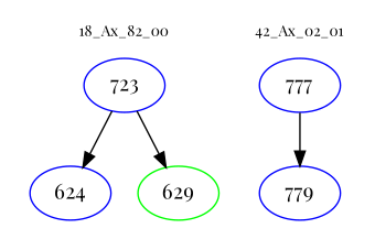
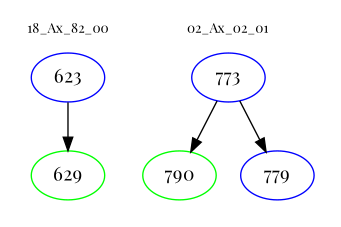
  digraph {
    fontname="Playfair Display"
    node [color=blue fontname="Playfair Display"]
    edge [color=black fontname="Playfair Display"]
-   n1 [label=723]
-   n2 [label=624]
+   n1 [label=623]
    n3 [color=green label=629]
-   n4 [label=777]
+   n4 [label=773]
+   n5 [color=green label=790]
    n6 [label=779]
    subgraph cluster_1 {
      color=white
      fontsize=10
      label="18_Ax_82_00"
      n1
-     n2
      n3
    }
    subgraph cluster_2 {
      color=white
      fontsize=10
-     label="42_Ax_02_01"
+     label="02_Ax_02_01"
      n4
+     n5
      n6
    }
-   n1 -> n2
    n1 -> n3
+   n4 -> n5
    n4 -> n6
  }
